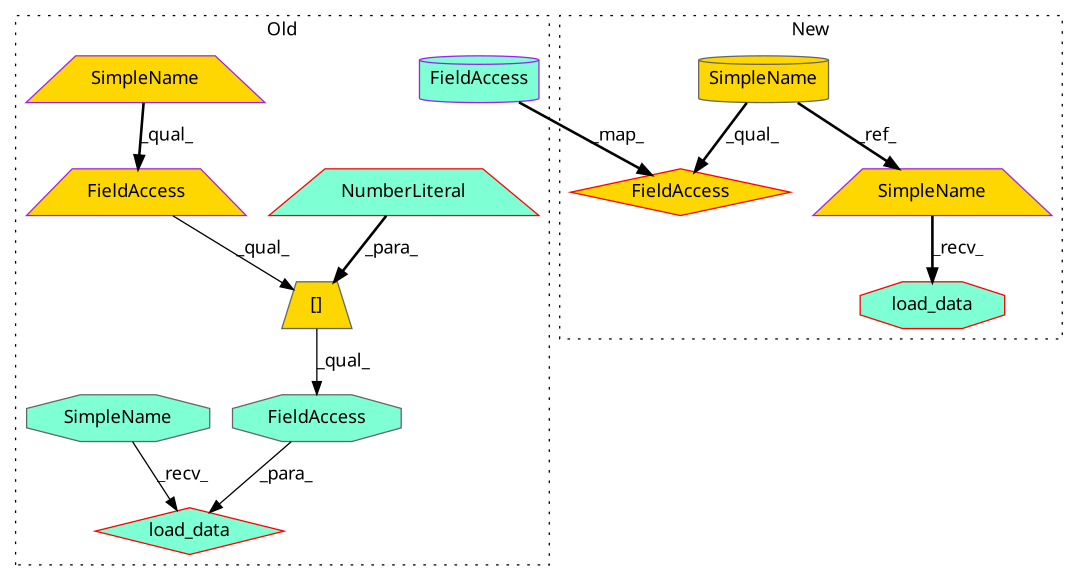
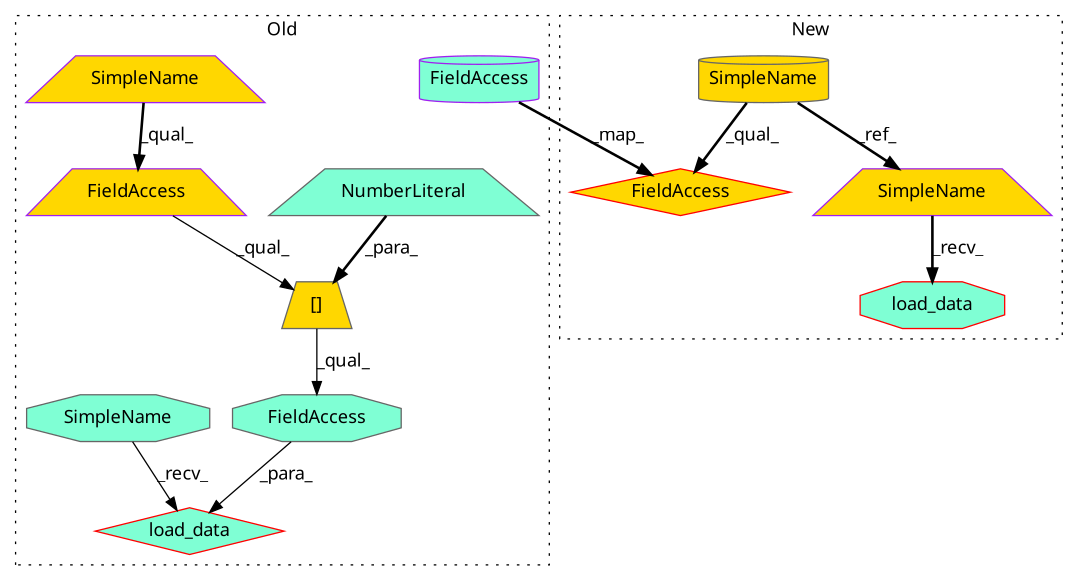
  digraph {
    fontname="Noto Sans"
    node [a=22 l=4 s=9937 shape=trapezium style=filled fillcolor=gold color=gray40 fontname="Noto Sans"]
    edge [style=bold fontname="Noto Sans"]
    n1 [a=2 l="18,1" label="[]" s="9937,9956"]
-   n2 [a=34 l=1 label=NumberLiteral s=9955 fillcolor=aquamarine color=red]
+   n2 [a=34 l=1 label=NumberLiteral s=9955 fillcolor=aquamarine]
    n3 [l=17 label=FieldAccess color=purple]
    n4 [l=11 label=FieldAccess s=9703 shape=cylinder fillcolor=aquamarine color=purple]
    n5 [l=28 label=FieldAccess shape=octagon fillcolor=aquamarine]
    n6 [a=32 l="10,1" label=load_data s="9927,9965" shape=diamond fillcolor=aquamarine color=red]
    n7 [a=42 label=SimpleName color=purple]
    n8 [a=42 label=SimpleName s=9922 shape=octagon fillcolor=aquamarine]
    n9 [a=32 l=11 label=load_data s=9734 shape=octagon fillcolor=aquamarine color=red]
    n10 [a=42 label=SimpleName s=9479 shape=cylinder]
    n11 [l=11 label=FieldAccess s=9685 shape=diamond color=red]
    n12 [a=42 label=SimpleName s=9729 color=purple]
    subgraph cluster_1 {
      label=Old
      style=dotted
      n1
      n2
      n3
      n4
      n5
      n6
      n7
      n8
    }
    subgraph cluster_2 {
      label=New
      style=dotted
      n9
      n10
      n11
      n12
    }
    n1 -> n5 [label=_qual_ style=solid]
    n2 -> n1 [label=_para_]
    n3 -> n1 [label=_qual_ style=solid]
    n4 -> n11 [label=_map_]
    n5 -> n6 [label=_para_ style=solid]
    n7 -> n3 [label=_qual_]
    n8 -> n6 [label=_recv_ style=solid]
    n10 -> n11 [label=_qual_]
    n10 -> n12 [label=_ref_]
    n12 -> n9 [label=_recv_]
  }
